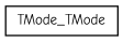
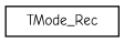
  digraph {
    rankdir=LR
    fontname="Comic Neue"
-   n1 [color=black fillcolor=white fontname="Comic Neue" fontsize=10 height=0.2 label=TMode_TMode shape=record style=filled width=0.4]
+   n1 [color=black fillcolor=white fontname="Comic Neue" fontsize=10 height=0.2 label=TMode_Rec shape=record style=filled width=0.4]
  }
